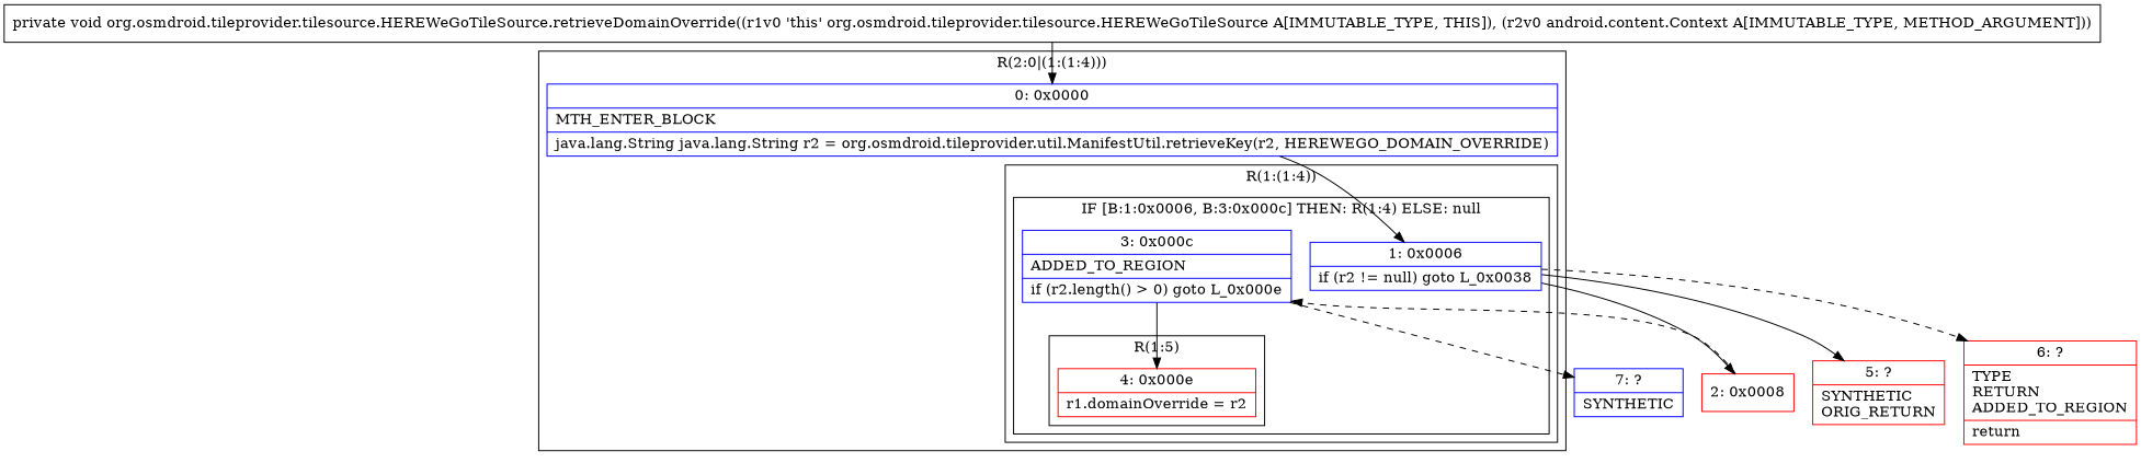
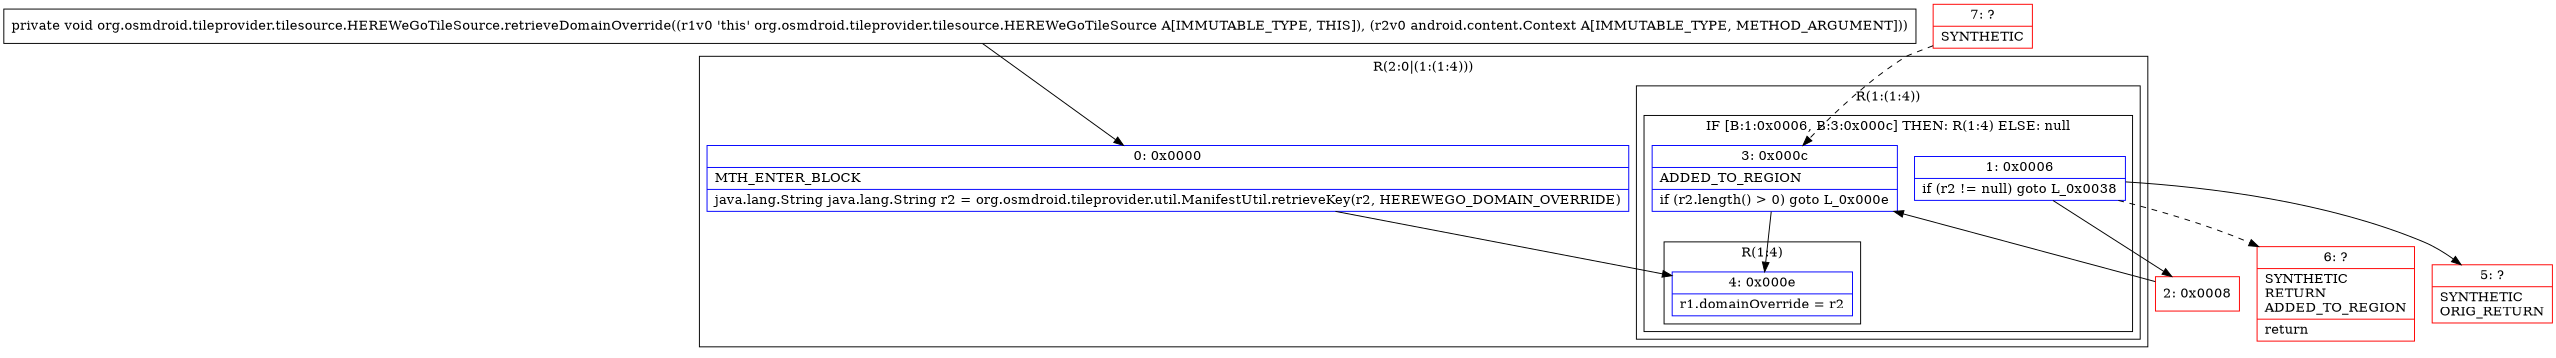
  digraph {
    node [color=blue shape=record]
-   n1 [color=red label="{4\:\ 0x000e|r1.domainOverride = r2\l}"]
+   n1 [label="{4\:\ 0x000e|r1.domainOverride = r2\l}"]
    n2 [label="{1\:\ 0x0006|if (r2 != null) goto L_0x0038\l}"]
    n3 [label="{3\:\ 0x000c|ADDED_TO_REGION\l|if (r2.length() \> 0) goto L_0x000e\l}"]
    n4 [label="{0\:\ 0x0000|MTH_ENTER_BLOCK\l|java.lang.String java.lang.String r2 = org.osmdroid.tileprovider.util.ManifestUtil.retrieveKey(r2, HEREWEGO_DOMAIN_OVERRIDE)\l}"]
    n5 [color=red label="{2\:\ 0x0008}"]
-   n6 [color=red label="{6\:\ ?|TYPE\lRETURN\lADDED_TO_REGION\l|return\l}"]
+   n6 [color=red label="{6\:\ ?|SYNTHETIC\lRETURN\lADDED_TO_REGION\l|return\l}"]
    n7 [color=red label="{5\:\ ?|SYNTHETIC\lORIG_RETURN\l}"]
-   n8 [label="{7\:\ ?|SYNTHETIC\l}"]
+   n8 [color=red label="{7\:\ ?|SYNTHETIC\l}"]
    n9 [label="{private void org.osmdroid.tileprovider.tilesource.HEREWeGoTileSource.retrieveDomainOverride((r1v0 'this' org.osmdroid.tileprovider.tilesource.HEREWeGoTileSource A[IMMUTABLE_TYPE, THIS]), (r2v0 android.content.Context A[IMMUTABLE_TYPE, METHOD_ARGUMENT])) }" color=""]
    subgraph cluster_1 {
      label="R(2:0|(1:(1:4)))"
      n4
      subgraph cluster_2 {
        label="R(1:(1:4))"
        subgraph cluster_3 {
          label="IF [B:1:0x0006, B:3:0x000c] THEN: R(1:4) ELSE: null"
          n2
          n3
          subgraph cluster_4 {
-           label="R(1:5)"
+           label="R(1:4)"
            n1
          }
        }
      }
    }
    n2 -> n5
    n2 -> n6 [style=dashed]
    n2 -> n7
    n3 -> n1
-   n3 -> n8 [style=dashed]
-   n4 -> n2
-   n5 -> n3 [style=dashed]
+   n8 -> n3 [style=dashed]
+   n4 -> n1
+   n5 -> n3
    n9 -> n4
  }
